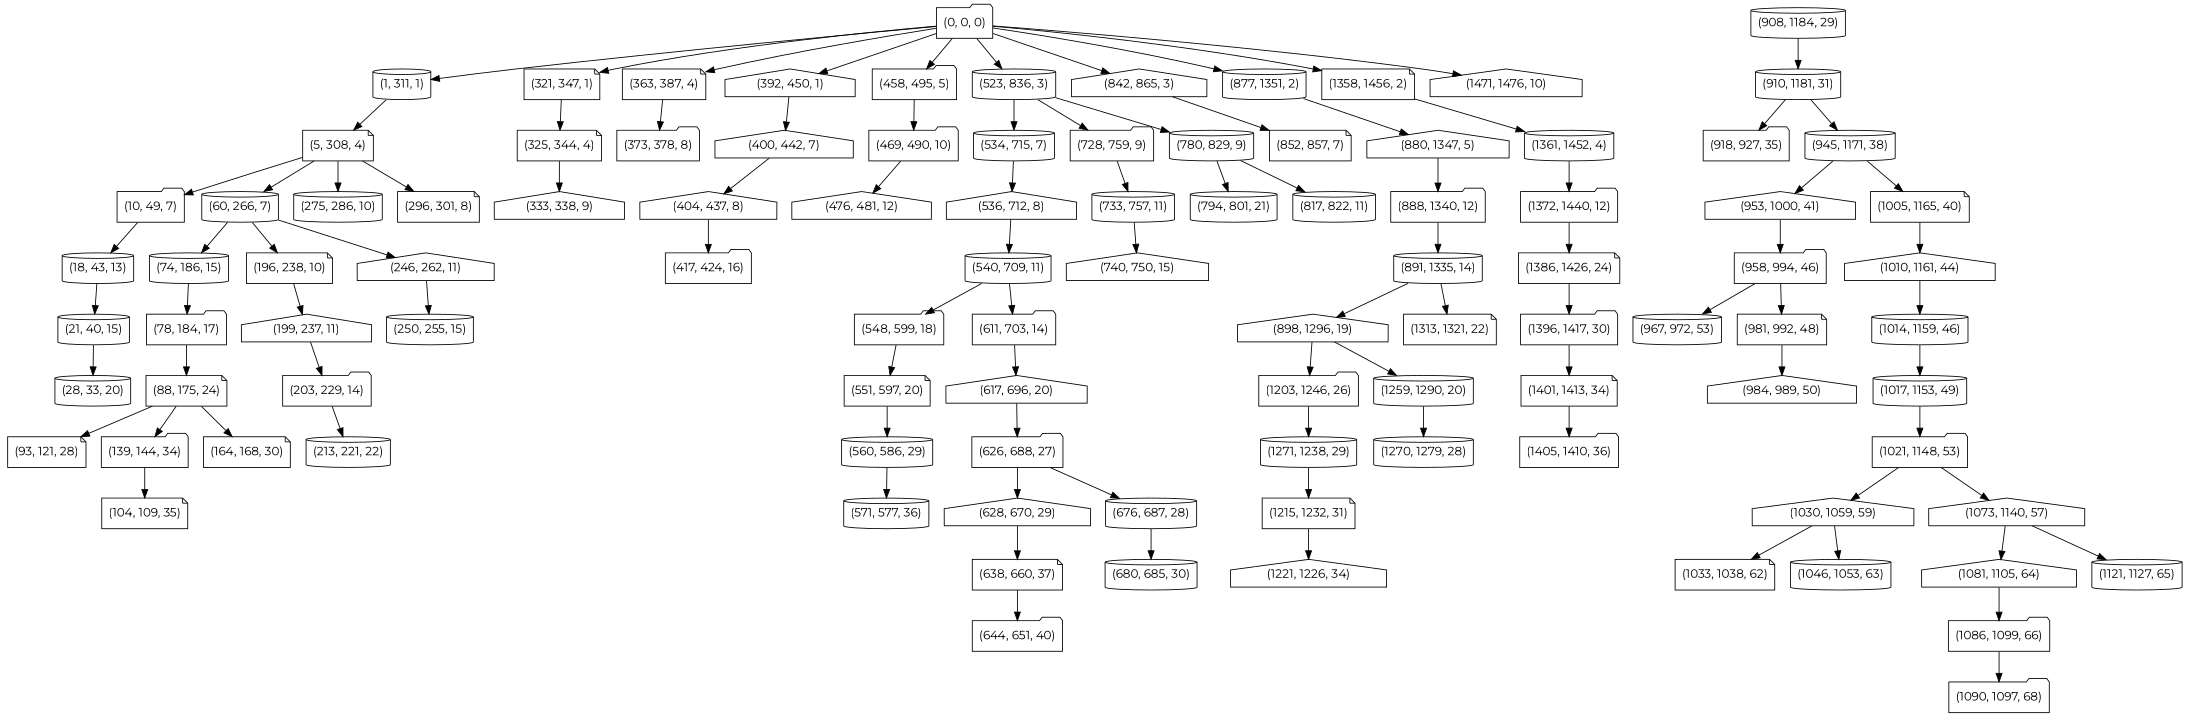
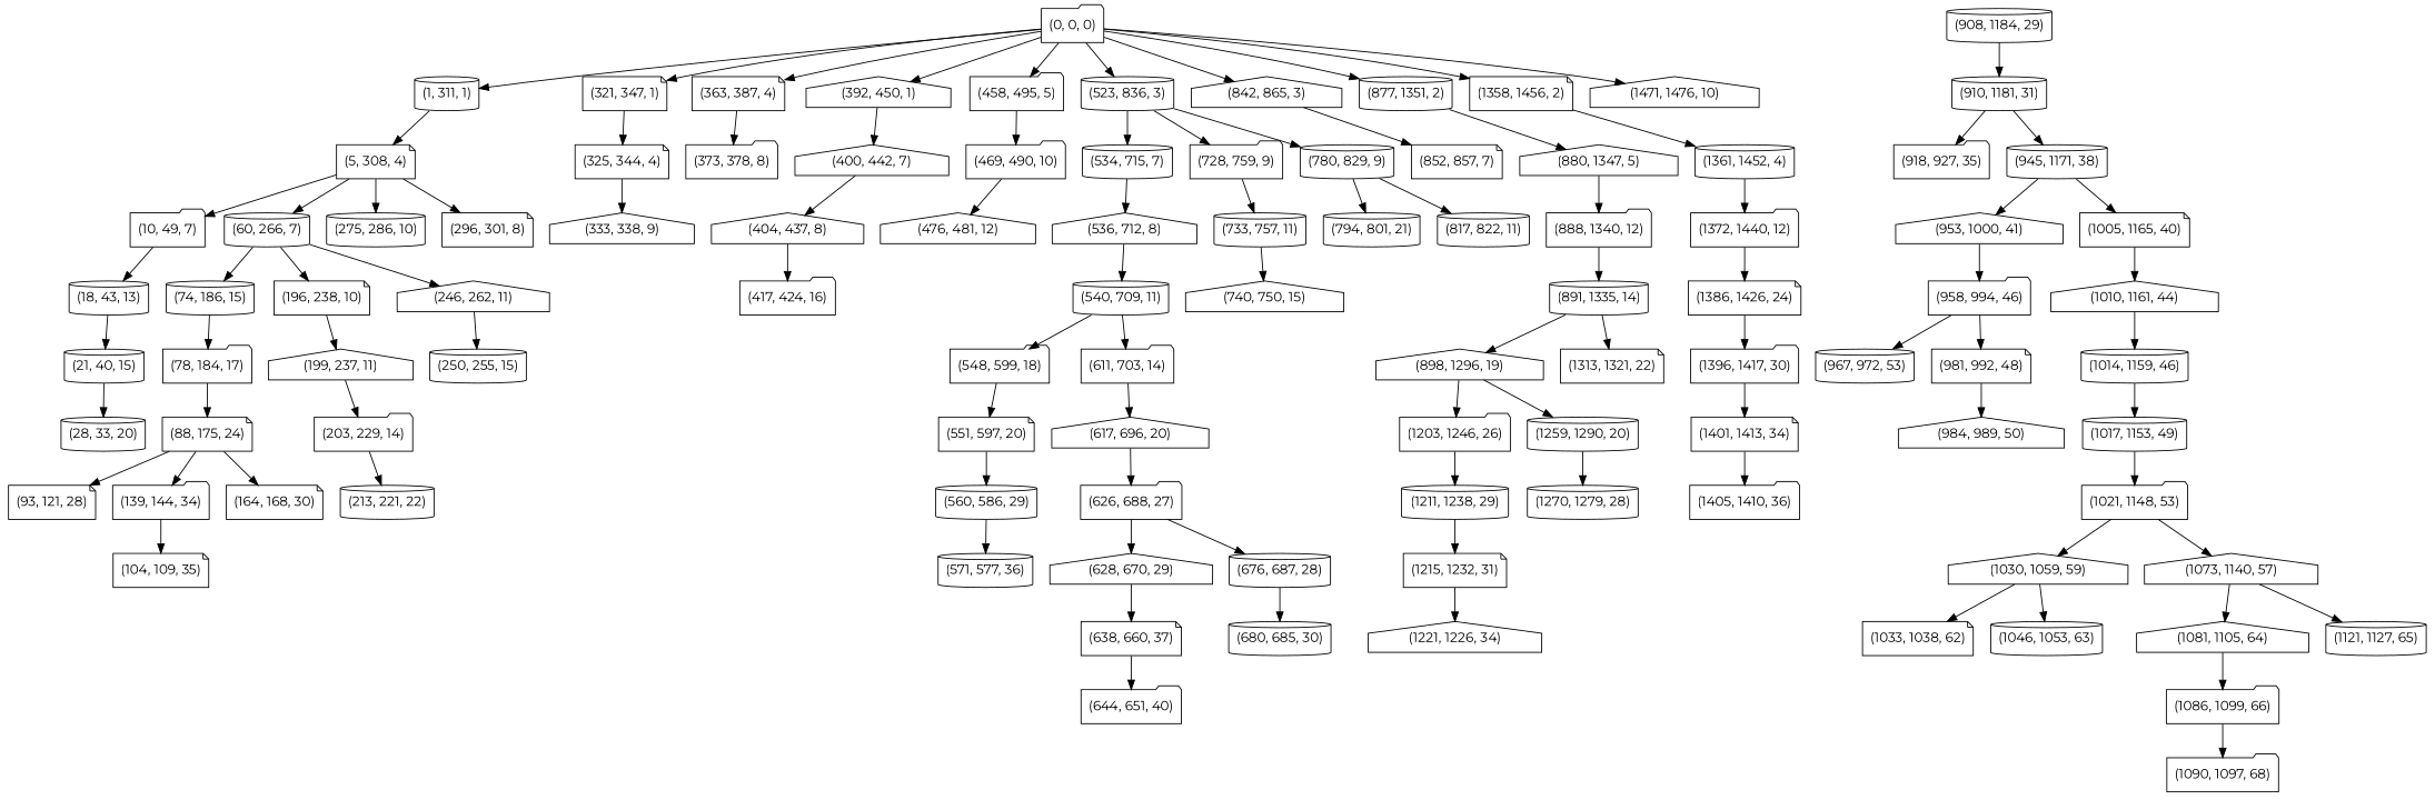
  digraph {
    fontname=Montserrat
    node [fontname=Montserrat shape=cylinder]
    edge [fontname=Montserrat]
    "(0, 0, 0)" [shape=folder]
    "(1, 311, 1)"
    "(321, 347, 1)" [shape=note]
    "(363, 387, 4)" [shape=note]
    "(392, 450, 1)" [shape=house]
    "(458, 495, 5)" [shape=folder]
    "(523, 836, 3)"
    "(842, 865, 3)" [shape=house]
    "(877, 1351, 2)"
    "(1358, 1456, 2)" [shape=note]
    "(1471, 1476, 10)" [shape=house]
    "(5, 308, 4)" [shape=note]
    "(325, 344, 4)" [shape=note]
    "(373, 378, 8)" [shape=folder]
    "(400, 442, 7)" [shape=house]
    "(469, 490, 10)" [shape=folder]
    "(534, 715, 7)"
    "(728, 759, 9)" [shape=folder]
    "(780, 829, 9)"
    "(852, 857, 7)" [shape=note]
    "(880, 1347, 5)" [shape=house]
    "(1361, 1452, 4)"
    "(10, 49, 7)" [shape=folder]
    "(60, 266, 7)"
    "(275, 286, 10)"
    "(296, 301, 8)" [shape=note]
    "(18, 43, 13)"
    "(74, 186, 15)"
    "(196, 238, 10)" [shape=note]
    "(246, 262, 11)" [shape=house]
    "(21, 40, 15)"
    "(28, 33, 20)"
    "(78, 184, 17)" [shape=folder]
    "(199, 237, 11)" [shape=house]
    "(250, 255, 15)"
    "(88, 175, 24)" [shape=note]
    "(93, 121, 28)" [shape=note]
    "(139, 144, 34)" [shape=folder]
    "(164, 168, 30)" [shape=note]
    "(104, 109, 35)" [shape=note]
    "(203, 229, 14)" [shape=folder]
    "(213, 221, 22)"
    "(333, 338, 9)" [shape=house]
    "(404, 437, 8)" [shape=house]
    "(417, 424, 16)" [shape=folder]
    "(476, 481, 12)" [shape=house]
    "(536, 712, 8)" [shape=house]
    "(733, 757, 11)"
    "(794, 801, 21)"
    "(817, 822, 11)"
    "(540, 709, 11)"
    "(548, 599, 18)" [shape=folder]
    "(611, 703, 14)" [shape=folder]
    "(551, 597, 20)" [shape=note]
    "(617, 696, 20)" [shape=house]
    "(560, 586, 29)"
    "(571, 577, 36)"
    "(626, 688, 27)" [shape=folder]
    "(628, 670, 29)" [shape=house]
    "(676, 687, 28)"
    "(638, 660, 37)" [shape=note]
    "(680, 685, 30)"
    "(644, 651, 40)" [shape=folder]
    "(740, 750, 15)" [shape=house]
    "(888, 1340, 12)" [shape=folder]
    "(891, 1335, 14)"
    "(898, 1296, 19)" [shape=house]
    "(1313, 1321, 22)" [shape=note]
    "(1203, 1246, 26)" [shape=folder]
    "(1259, 1290, 20)"
    "(908, 1184, 29)"
    "(910, 1181, 31)"
-   "(1211, 1238, 29)" [label="(1271, 1238, 29)"]
+   "(1211, 1238, 29)"
    "(1270, 1279, 28)"
    "(918, 927, 35)" [shape=folder]
    "(945, 1171, 38)"
    "(953, 1000, 41)" [shape=house]
    "(1005, 1165, 40)" [shape=note]
    "(958, 994, 46)" [shape=folder]
    "(1010, 1161, 44)" [shape=house]
    "(967, 972, 53)"
    "(981, 992, 48)" [shape=note]
    "(984, 989, 50)" [shape=house]
    "(1014, 1159, 46)"
    "(1017, 1153, 49)"
    "(1021, 1148, 53)" [shape=folder]
    "(1030, 1059, 59)" [shape=house]
    "(1073, 1140, 57)" [shape=house]
    "(1033, 1038, 62)" [shape=note]
    "(1046, 1053, 63)"
    "(1081, 1105, 64)" [shape=house]
    "(1121, 1127, 65)"
    "(1086, 1099, 66)" [shape=folder]
    "(1090, 1097, 68)" [shape=folder]
    "(1215, 1232, 31)" [shape=note]
    "(1221, 1226, 34)" [shape=house]
    "(1372, 1440, 12)" [shape=folder]
    "(1386, 1426, 24)" [shape=note]
    "(1396, 1417, 30)" [shape=folder]
    "(1401, 1413, 34)" [shape=note]
    "(1405, 1410, 36)" [shape=folder]
    "(0, 0, 0)" -> "(1, 311, 1)"
    "(0, 0, 0)" -> "(321, 347, 1)"
    "(0, 0, 0)" -> "(363, 387, 4)"
    "(0, 0, 0)" -> "(392, 450, 1)"
    "(0, 0, 0)" -> "(458, 495, 5)"
    "(0, 0, 0)" -> "(523, 836, 3)"
    "(0, 0, 0)" -> "(842, 865, 3)"
    "(0, 0, 0)" -> "(877, 1351, 2)"
    "(0, 0, 0)" -> "(1358, 1456, 2)"
    "(0, 0, 0)" -> "(1471, 1476, 10)"
    "(1, 311, 1)" -> "(5, 308, 4)"
    "(321, 347, 1)" -> "(325, 344, 4)"
    "(363, 387, 4)" -> "(373, 378, 8)"
    "(392, 450, 1)" -> "(400, 442, 7)"
    "(458, 495, 5)" -> "(469, 490, 10)"
    "(523, 836, 3)" -> "(534, 715, 7)"
    "(523, 836, 3)" -> "(728, 759, 9)"
    "(523, 836, 3)" -> "(780, 829, 9)"
    "(842, 865, 3)" -> "(852, 857, 7)"
    "(877, 1351, 2)" -> "(880, 1347, 5)"
    "(1358, 1456, 2)" -> "(1361, 1452, 4)"
    "(5, 308, 4)" -> "(10, 49, 7)"
    "(5, 308, 4)" -> "(60, 266, 7)"
    "(5, 308, 4)" -> "(275, 286, 10)"
    "(5, 308, 4)" -> "(296, 301, 8)"
    "(325, 344, 4)" -> "(333, 338, 9)"
    "(400, 442, 7)" -> "(404, 437, 8)"
    "(469, 490, 10)" -> "(476, 481, 12)"
    "(534, 715, 7)" -> "(536, 712, 8)"
    "(728, 759, 9)" -> "(733, 757, 11)"
    "(780, 829, 9)" -> "(794, 801, 21)"
    "(780, 829, 9)" -> "(817, 822, 11)"
    "(880, 1347, 5)" -> "(888, 1340, 12)"
    "(1361, 1452, 4)" -> "(1372, 1440, 12)"
    "(10, 49, 7)" -> "(18, 43, 13)"
    "(60, 266, 7)" -> "(74, 186, 15)"
    "(60, 266, 7)" -> "(196, 238, 10)"
    "(60, 266, 7)" -> "(246, 262, 11)"
    "(18, 43, 13)" -> "(21, 40, 15)"
    "(74, 186, 15)" -> "(78, 184, 17)"
    "(196, 238, 10)" -> "(199, 237, 11)"
    "(246, 262, 11)" -> "(250, 255, 15)"
    "(21, 40, 15)" -> "(28, 33, 20)"
    "(78, 184, 17)" -> "(88, 175, 24)"
    "(199, 237, 11)" -> "(203, 229, 14)"
    "(88, 175, 24)" -> "(93, 121, 28)"
    "(88, 175, 24)" -> "(139, 144, 34)"
    "(88, 175, 24)" -> "(164, 168, 30)"
    "(139, 144, 34)" -> "(104, 109, 35)"
    "(203, 229, 14)" -> "(213, 221, 22)"
    "(404, 437, 8)" -> "(417, 424, 16)"
    "(536, 712, 8)" -> "(540, 709, 11)"
    "(733, 757, 11)" -> "(740, 750, 15)"
    "(540, 709, 11)" -> "(548, 599, 18)"
    "(540, 709, 11)" -> "(611, 703, 14)"
    "(548, 599, 18)" -> "(551, 597, 20)"
    "(611, 703, 14)" -> "(617, 696, 20)"
    "(551, 597, 20)" -> "(560, 586, 29)"
    "(617, 696, 20)" -> "(626, 688, 27)"
    "(560, 586, 29)" -> "(571, 577, 36)"
    "(626, 688, 27)" -> "(628, 670, 29)"
    "(626, 688, 27)" -> "(676, 687, 28)"
    "(628, 670, 29)" -> "(638, 660, 37)"
    "(676, 687, 28)" -> "(680, 685, 30)"
    "(638, 660, 37)" -> "(644, 651, 40)"
    "(888, 1340, 12)" -> "(891, 1335, 14)"
    "(891, 1335, 14)" -> "(898, 1296, 19)"
    "(891, 1335, 14)" -> "(1313, 1321, 22)"
    "(898, 1296, 19)" -> "(1203, 1246, 26)"
    "(898, 1296, 19)" -> "(1259, 1290, 20)"
    "(1203, 1246, 26)" -> "(1211, 1238, 29)"
    "(1259, 1290, 20)" -> "(1270, 1279, 28)"
    "(908, 1184, 29)" -> "(910, 1181, 31)"
    "(910, 1181, 31)" -> "(918, 927, 35)"
    "(910, 1181, 31)" -> "(945, 1171, 38)"
    "(1211, 1238, 29)" -> "(1215, 1232, 31)"
    "(945, 1171, 38)" -> "(953, 1000, 41)"
    "(945, 1171, 38)" -> "(1005, 1165, 40)"
    "(953, 1000, 41)" -> "(958, 994, 46)"
    "(1005, 1165, 40)" -> "(1010, 1161, 44)"
    "(958, 994, 46)" -> "(967, 972, 53)"
    "(958, 994, 46)" -> "(981, 992, 48)"
    "(1010, 1161, 44)" -> "(1014, 1159, 46)"
    "(981, 992, 48)" -> "(984, 989, 50)"
    "(1014, 1159, 46)" -> "(1017, 1153, 49)"
    "(1017, 1153, 49)" -> "(1021, 1148, 53)"
    "(1021, 1148, 53)" -> "(1030, 1059, 59)"
    "(1021, 1148, 53)" -> "(1073, 1140, 57)"
    "(1030, 1059, 59)" -> "(1033, 1038, 62)"
    "(1030, 1059, 59)" -> "(1046, 1053, 63)"
    "(1073, 1140, 57)" -> "(1081, 1105, 64)"
    "(1073, 1140, 57)" -> "(1121, 1127, 65)"
    "(1081, 1105, 64)" -> "(1086, 1099, 66)"
    "(1086, 1099, 66)" -> "(1090, 1097, 68)"
    "(1215, 1232, 31)" -> "(1221, 1226, 34)"
    "(1372, 1440, 12)" -> "(1386, 1426, 24)"
    "(1386, 1426, 24)" -> "(1396, 1417, 30)"
    "(1396, 1417, 30)" -> "(1401, 1413, 34)"
    "(1401, 1413, 34)" -> "(1405, 1410, 36)"
  }
